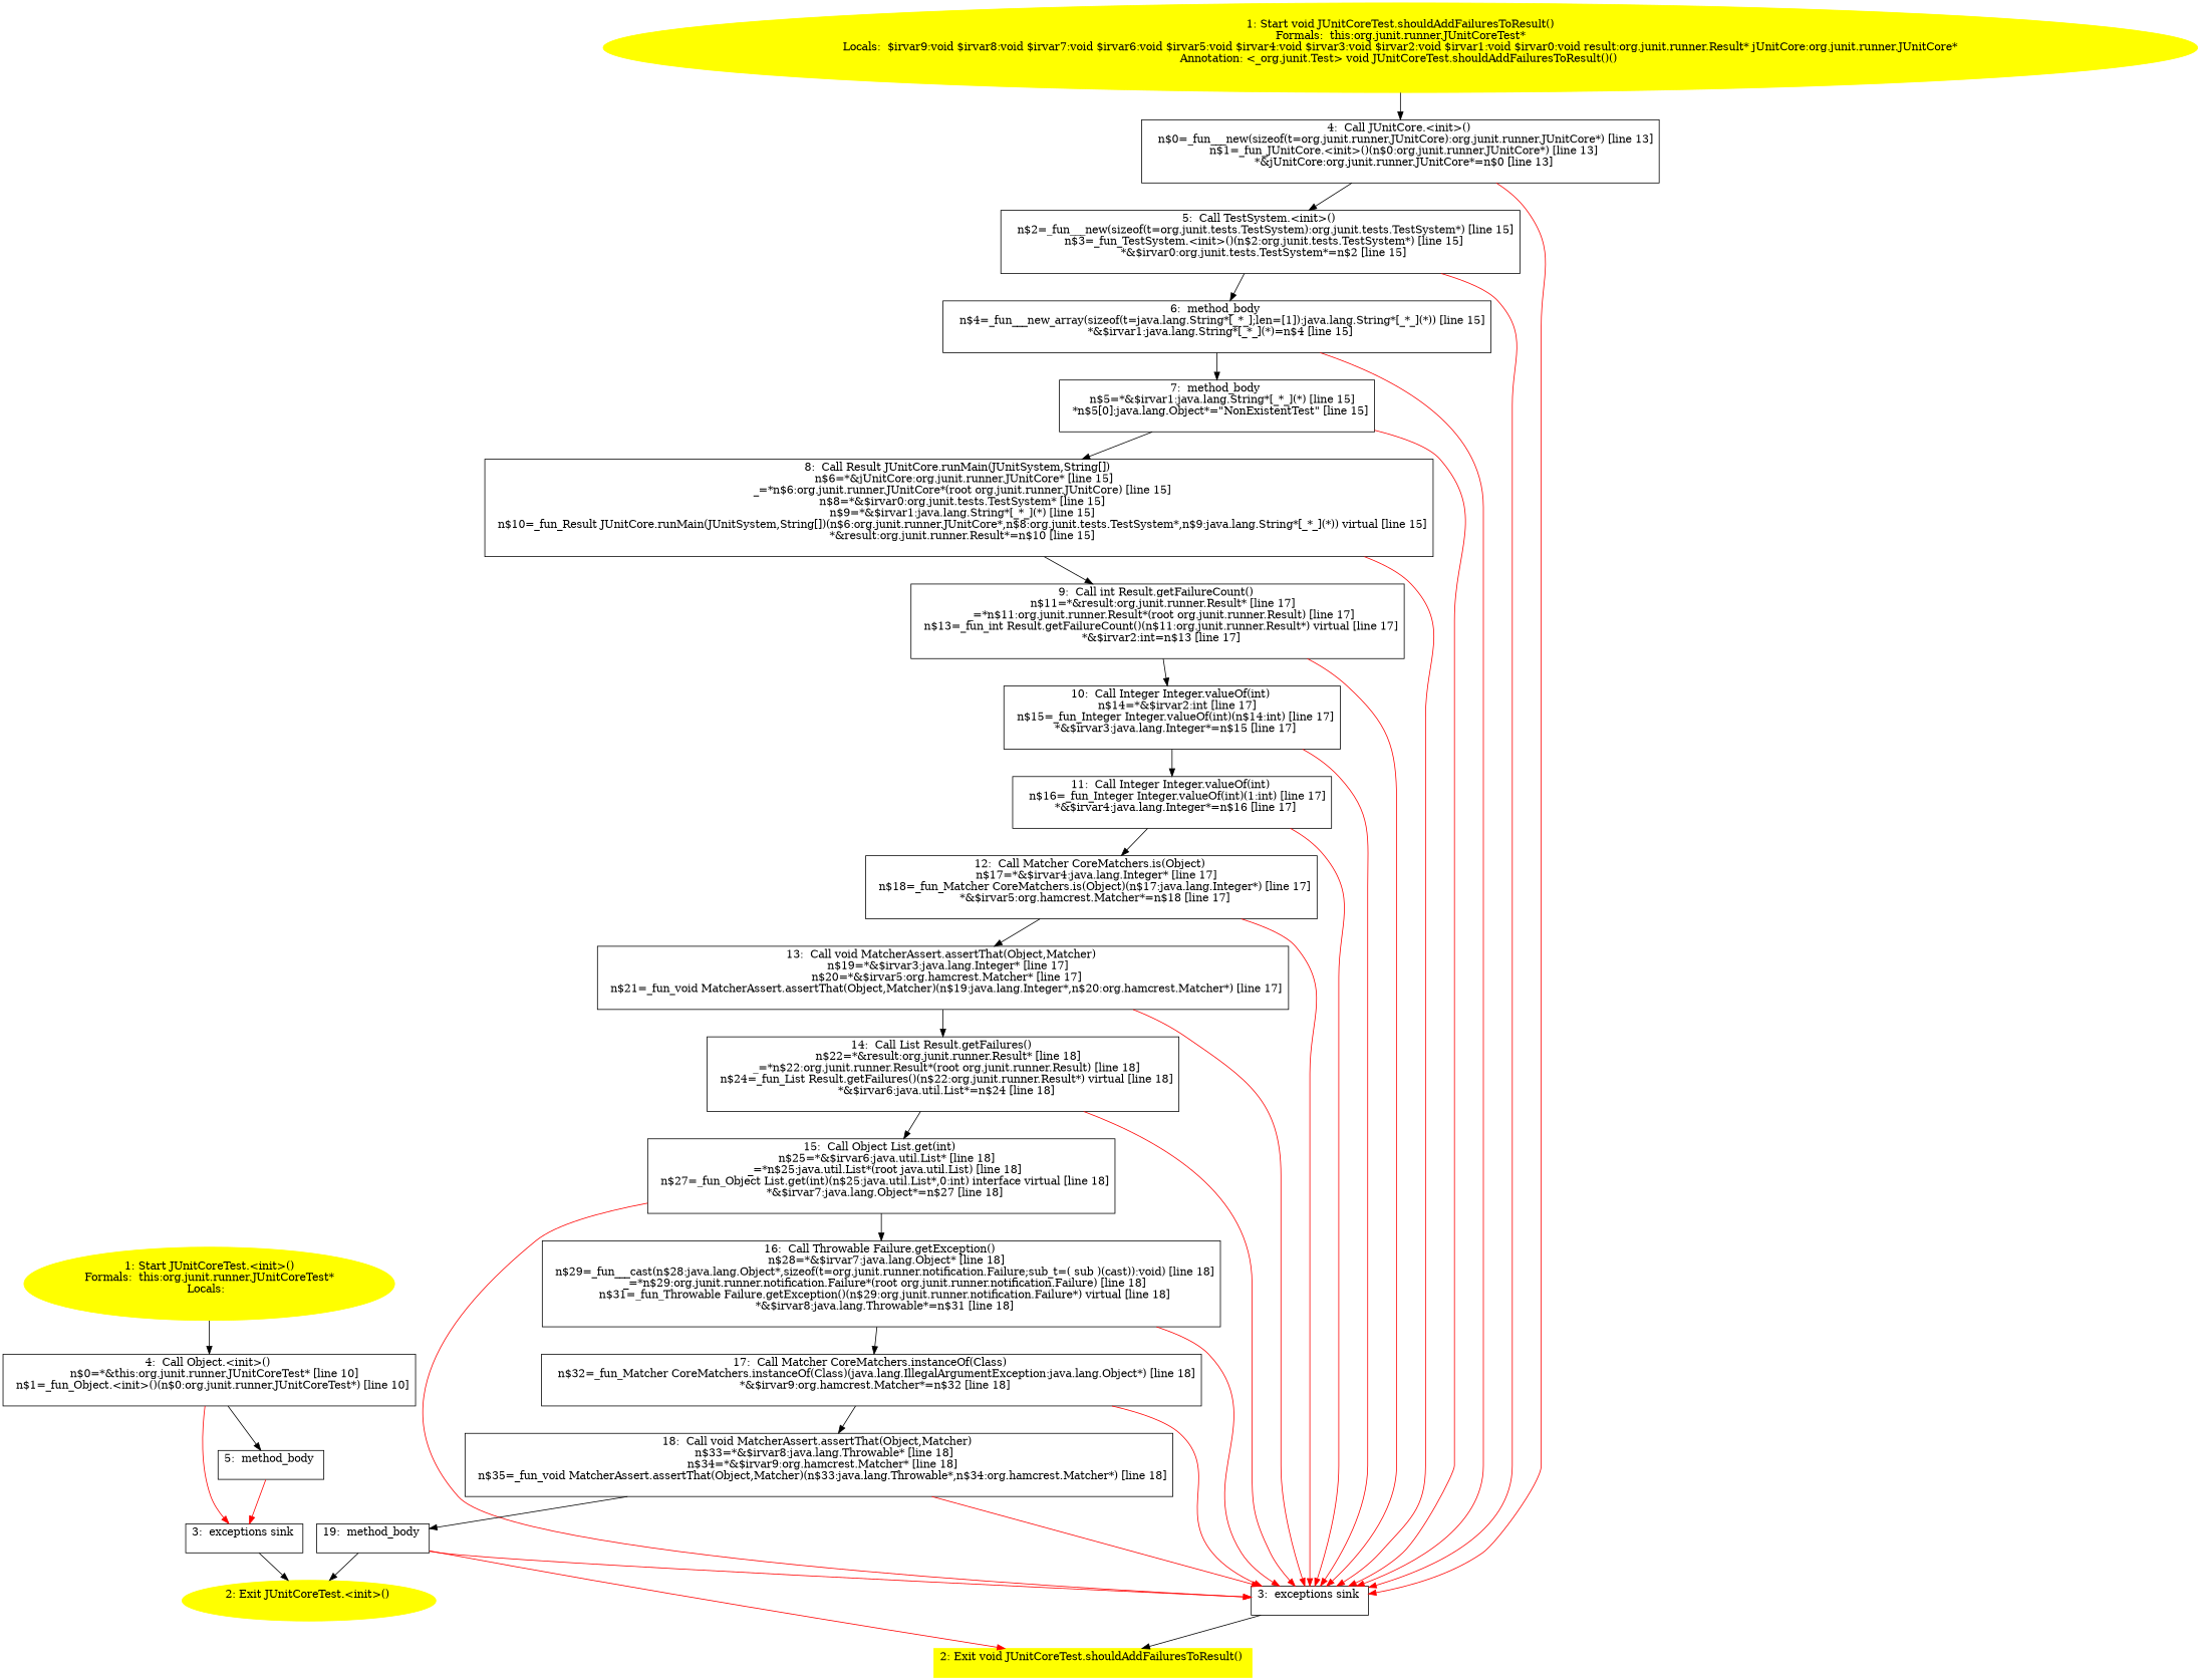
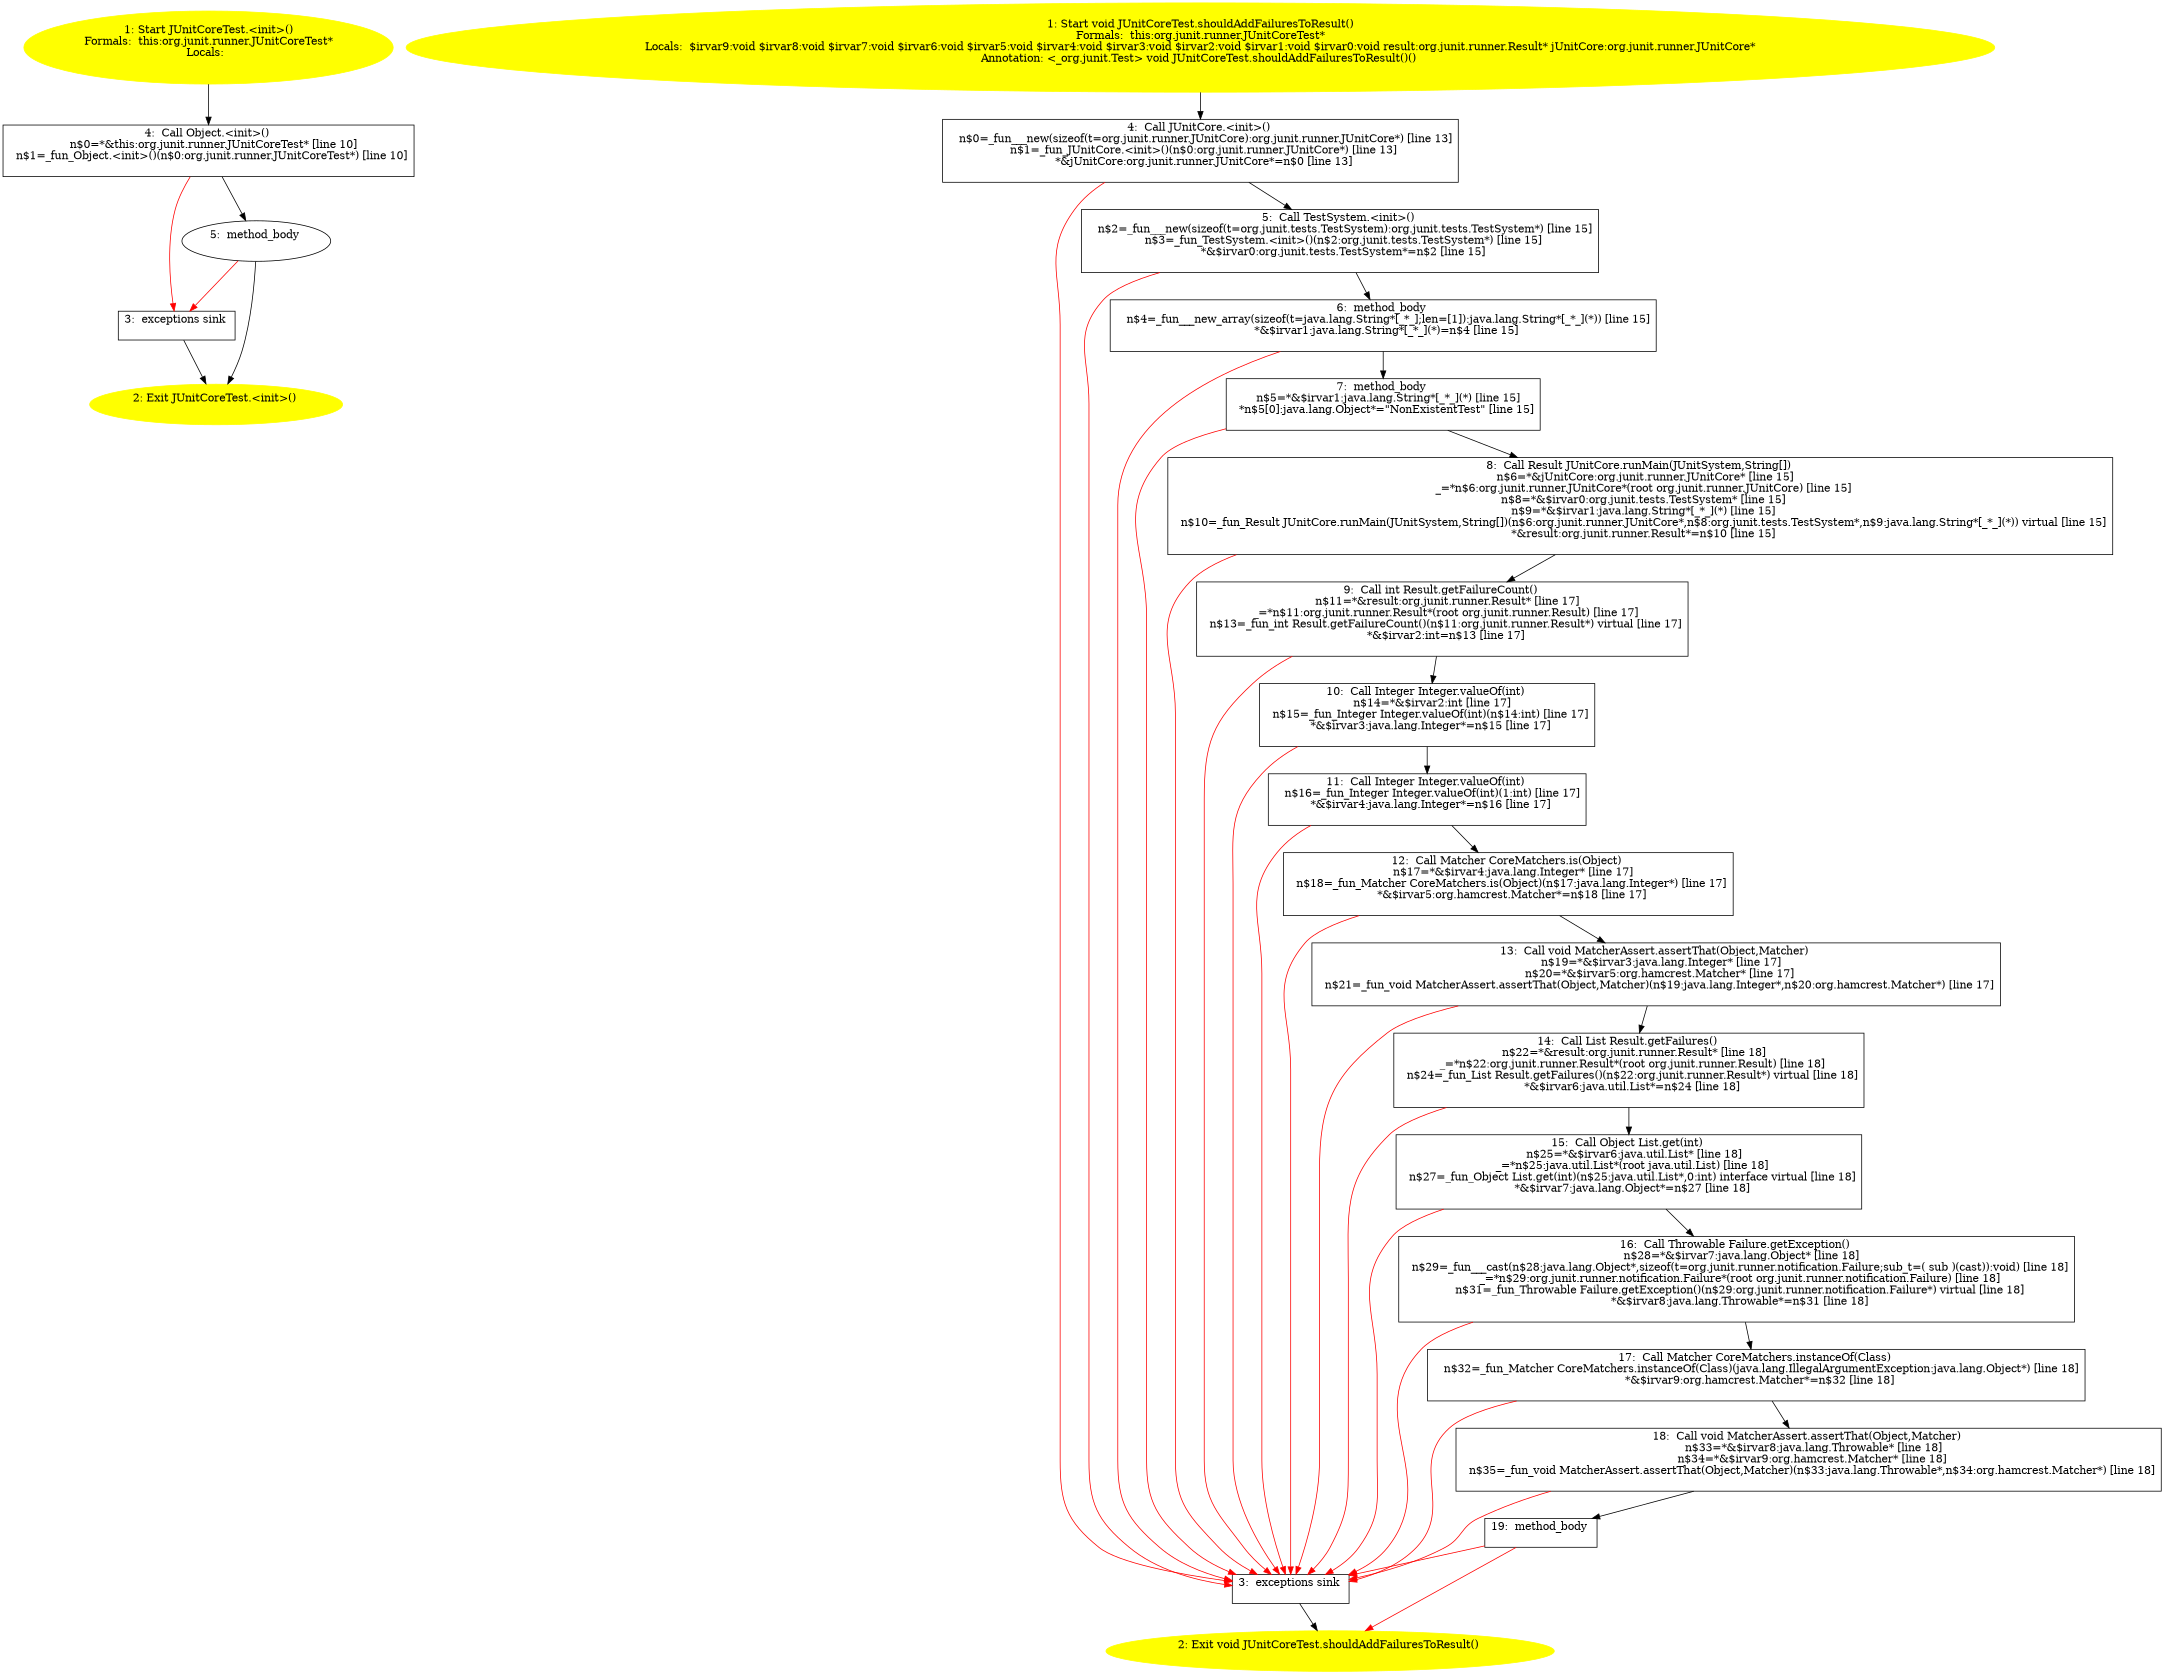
  digraph {
    node [shape=box]
    n1 [color=yellow label="1: Start JUnitCoreTest.<init>()\nFormals:  this:org.junit.runner.JUnitCoreTest*\nLocals:  \n  " style=filled shape=""]
    n2 [label="4:  Call Object.<init>() \n   n$0=*&this:org.junit.runner.JUnitCoreTest* [line 10]\n  n$1=_fun_Object.<init>()(n$0:org.junit.runner.JUnitCoreTest*) [line 10]\n "]
    n3 [label="3:  exceptions sink \n  "]
-   n4 [label="5:  method_body \n  "]
+   n4 [label="5:  method_body \n  " shape=ellipse]
    n5 [color=yellow label="2: Exit JUnitCoreTest.<init>() \n  " style=filled shape=""]
    n6 [color=yellow label="1: Start void JUnitCoreTest.shouldAddFailuresToResult()\nFormals:  this:org.junit.runner.JUnitCoreTest*\nLocals:  $irvar9:void $irvar8:void $irvar7:void $irvar6:void $irvar5:void $irvar4:void $irvar3:void $irvar2:void $irvar1:void $irvar0:void result:org.junit.runner.Result* jUnitCore:org.junit.runner.JUnitCore*\nAnnotation: <_org.junit.Test> void JUnitCoreTest.shouldAddFailuresToResult()() \n  " style=filled shape=""]
    n7 [label="4:  Call JUnitCore.<init>() \n   n$0=_fun___new(sizeof(t=org.junit.runner.JUnitCore):org.junit.runner.JUnitCore*) [line 13]\n  n$1=_fun_JUnitCore.<init>()(n$0:org.junit.runner.JUnitCore*) [line 13]\n  *&jUnitCore:org.junit.runner.JUnitCore*=n$0 [line 13]\n "]
    n8 [label="3:  exceptions sink \n  "]
    n9 [label="5:  Call TestSystem.<init>() \n   n$2=_fun___new(sizeof(t=org.junit.tests.TestSystem):org.junit.tests.TestSystem*) [line 15]\n  n$3=_fun_TestSystem.<init>()(n$2:org.junit.tests.TestSystem*) [line 15]\n  *&$irvar0:org.junit.tests.TestSystem*=n$2 [line 15]\n "]
-   n10 [color=yellow label="2: Exit void JUnitCoreTest.shouldAddFailuresToResult() \n  " style=filled]
+   n10 [color=yellow label="2: Exit void JUnitCoreTest.shouldAddFailuresToResult() \n  " style=filled shape=""]
    n11 [label="6:  method_body \n   n$4=_fun___new_array(sizeof(t=java.lang.String*[_*_];len=[1]):java.lang.String*[_*_](*)) [line 15]\n  *&$irvar1:java.lang.String*[_*_](*)=n$4 [line 15]\n "]
    n12 [label="7:  method_body \n   n$5=*&$irvar1:java.lang.String*[_*_](*) [line 15]\n  *n$5[0]:java.lang.Object*=\"NonExistentTest\" [line 15]\n "]
    n13 [label="8:  Call Result JUnitCore.runMain(JUnitSystem,String[]) \n   n$6=*&jUnitCore:org.junit.runner.JUnitCore* [line 15]\n  _=*n$6:org.junit.runner.JUnitCore*(root org.junit.runner.JUnitCore) [line 15]\n  n$8=*&$irvar0:org.junit.tests.TestSystem* [line 15]\n  n$9=*&$irvar1:java.lang.String*[_*_](*) [line 15]\n  n$10=_fun_Result JUnitCore.runMain(JUnitSystem,String[])(n$6:org.junit.runner.JUnitCore*,n$8:org.junit.tests.TestSystem*,n$9:java.lang.String*[_*_](*)) virtual [line 15]\n  *&result:org.junit.runner.Result*=n$10 [line 15]\n "]
    n14 [label="9:  Call int Result.getFailureCount() \n   n$11=*&result:org.junit.runner.Result* [line 17]\n  _=*n$11:org.junit.runner.Result*(root org.junit.runner.Result) [line 17]\n  n$13=_fun_int Result.getFailureCount()(n$11:org.junit.runner.Result*) virtual [line 17]\n  *&$irvar2:int=n$13 [line 17]\n "]
    n15 [label="10:  Call Integer Integer.valueOf(int) \n   n$14=*&$irvar2:int [line 17]\n  n$15=_fun_Integer Integer.valueOf(int)(n$14:int) [line 17]\n  *&$irvar3:java.lang.Integer*=n$15 [line 17]\n "]
    n16 [label="11:  Call Integer Integer.valueOf(int) \n   n$16=_fun_Integer Integer.valueOf(int)(1:int) [line 17]\n  *&$irvar4:java.lang.Integer*=n$16 [line 17]\n "]
    n17 [label="12:  Call Matcher CoreMatchers.is(Object) \n   n$17=*&$irvar4:java.lang.Integer* [line 17]\n  n$18=_fun_Matcher CoreMatchers.is(Object)(n$17:java.lang.Integer*) [line 17]\n  *&$irvar5:org.hamcrest.Matcher*=n$18 [line 17]\n "]
    n18 [label="13:  Call void MatcherAssert.assertThat(Object,Matcher) \n   n$19=*&$irvar3:java.lang.Integer* [line 17]\n  n$20=*&$irvar5:org.hamcrest.Matcher* [line 17]\n  n$21=_fun_void MatcherAssert.assertThat(Object,Matcher)(n$19:java.lang.Integer*,n$20:org.hamcrest.Matcher*) [line 17]\n "]
    n19 [label="14:  Call List Result.getFailures() \n   n$22=*&result:org.junit.runner.Result* [line 18]\n  _=*n$22:org.junit.runner.Result*(root org.junit.runner.Result) [line 18]\n  n$24=_fun_List Result.getFailures()(n$22:org.junit.runner.Result*) virtual [line 18]\n  *&$irvar6:java.util.List*=n$24 [line 18]\n "]
    n20 [label="15:  Call Object List.get(int) \n   n$25=*&$irvar6:java.util.List* [line 18]\n  _=*n$25:java.util.List*(root java.util.List) [line 18]\n  n$27=_fun_Object List.get(int)(n$25:java.util.List*,0:int) interface virtual [line 18]\n  *&$irvar7:java.lang.Object*=n$27 [line 18]\n "]
    n21 [label="16:  Call Throwable Failure.getException() \n   n$28=*&$irvar7:java.lang.Object* [line 18]\n  n$29=_fun___cast(n$28:java.lang.Object*,sizeof(t=org.junit.runner.notification.Failure;sub_t=( sub )(cast)):void) [line 18]\n  _=*n$29:org.junit.runner.notification.Failure*(root org.junit.runner.notification.Failure) [line 18]\n  n$31=_fun_Throwable Failure.getException()(n$29:org.junit.runner.notification.Failure*) virtual [line 18]\n  *&$irvar8:java.lang.Throwable*=n$31 [line 18]\n "]
    n22 [label="17:  Call Matcher CoreMatchers.instanceOf(Class) \n   n$32=_fun_Matcher CoreMatchers.instanceOf(Class)(java.lang.IllegalArgumentException:java.lang.Object*) [line 18]\n  *&$irvar9:org.hamcrest.Matcher*=n$32 [line 18]\n "]
    n23 [label="18:  Call void MatcherAssert.assertThat(Object,Matcher) \n   n$33=*&$irvar8:java.lang.Throwable* [line 18]\n  n$34=*&$irvar9:org.hamcrest.Matcher* [line 18]\n  n$35=_fun_void MatcherAssert.assertThat(Object,Matcher)(n$33:java.lang.Throwable*,n$34:org.hamcrest.Matcher*) [line 18]\n "]
    n24 [label="19:  method_body \n  "]
    n1 -> n2
    n2 -> n3 [color=red]
    n2 -> n4
    n3 -> n5
    n4 -> n3 [color=red]
-   n24 -> n5
+   n4 -> n5
    n6 -> n7
    n7 -> n8 [color=red]
    n7 -> n9
    n8 -> n10
    n9 -> n8 [color=red]
    n9 -> n11
    n11 -> n8 [color=red]
    n11 -> n12
    n12 -> n8 [color=red]
    n12 -> n13
    n13 -> n8 [color=red]
    n13 -> n14
    n14 -> n8 [color=red]
    n14 -> n15
    n15 -> n8 [color=red]
    n15 -> n16
    n16 -> n8 [color=red]
    n16 -> n17
    n17 -> n8 [color=red]
    n17 -> n18
    n18 -> n8 [color=red]
    n18 -> n19
    n19 -> n8 [color=red]
    n19 -> n20
    n20 -> n8 [color=red]
    n20 -> n21
    n21 -> n8 [color=red]
    n21 -> n22
    n22 -> n8 [color=red]
    n22 -> n23
    n23 -> n8 [color=red]
    n23 -> n24
    n24 -> n8 [color=red]
    n24 -> n10 [color=red]
  }
